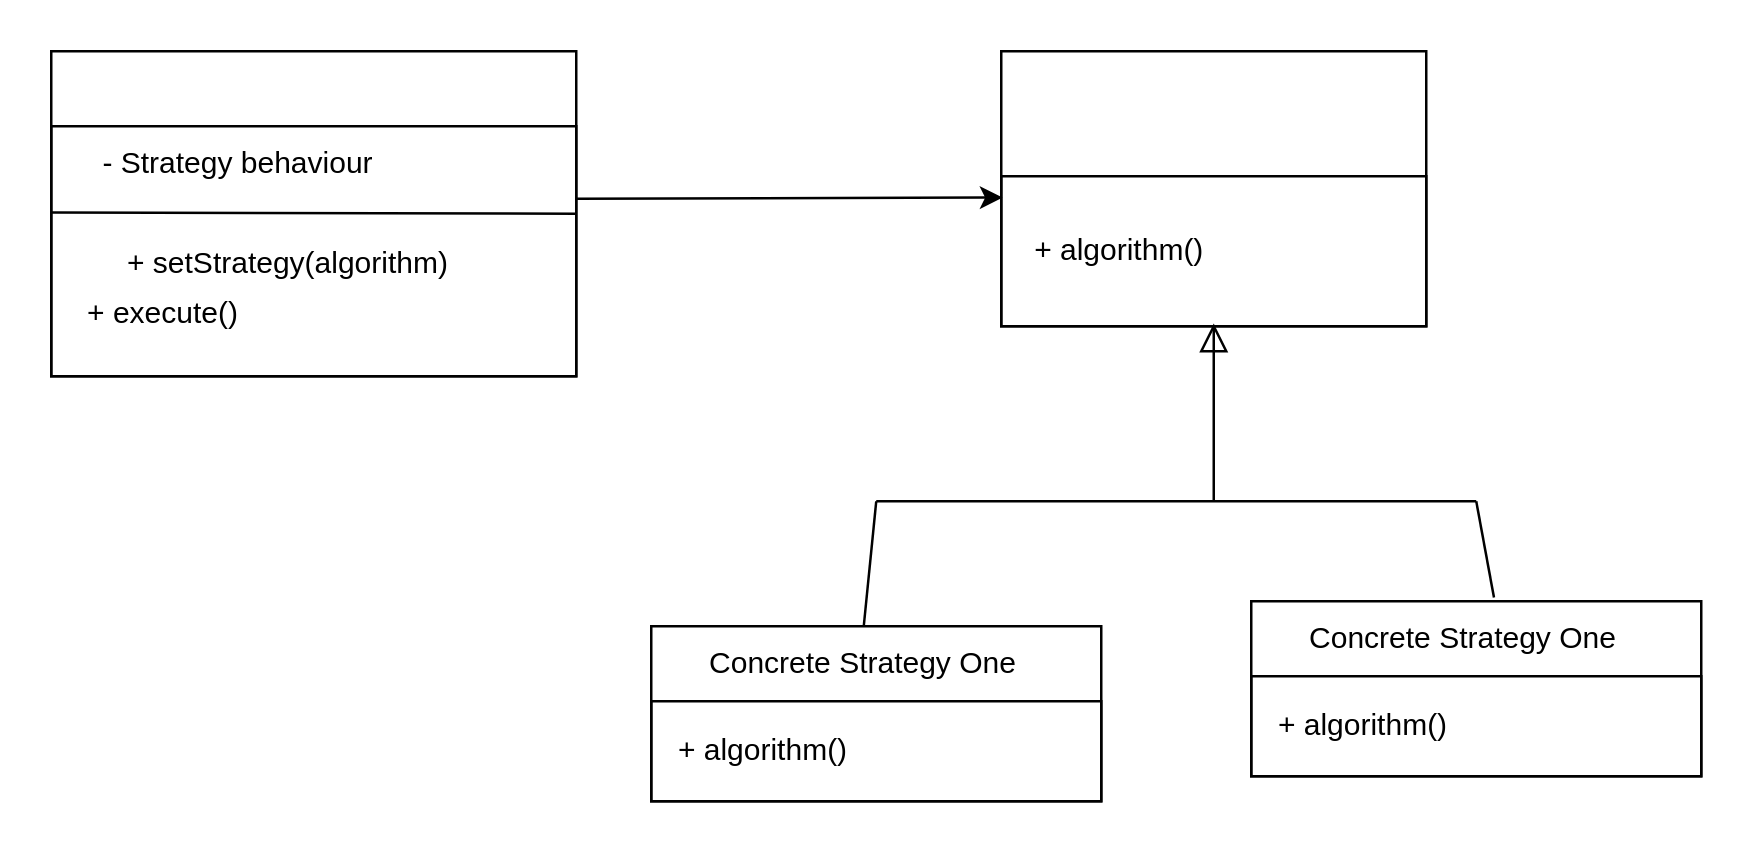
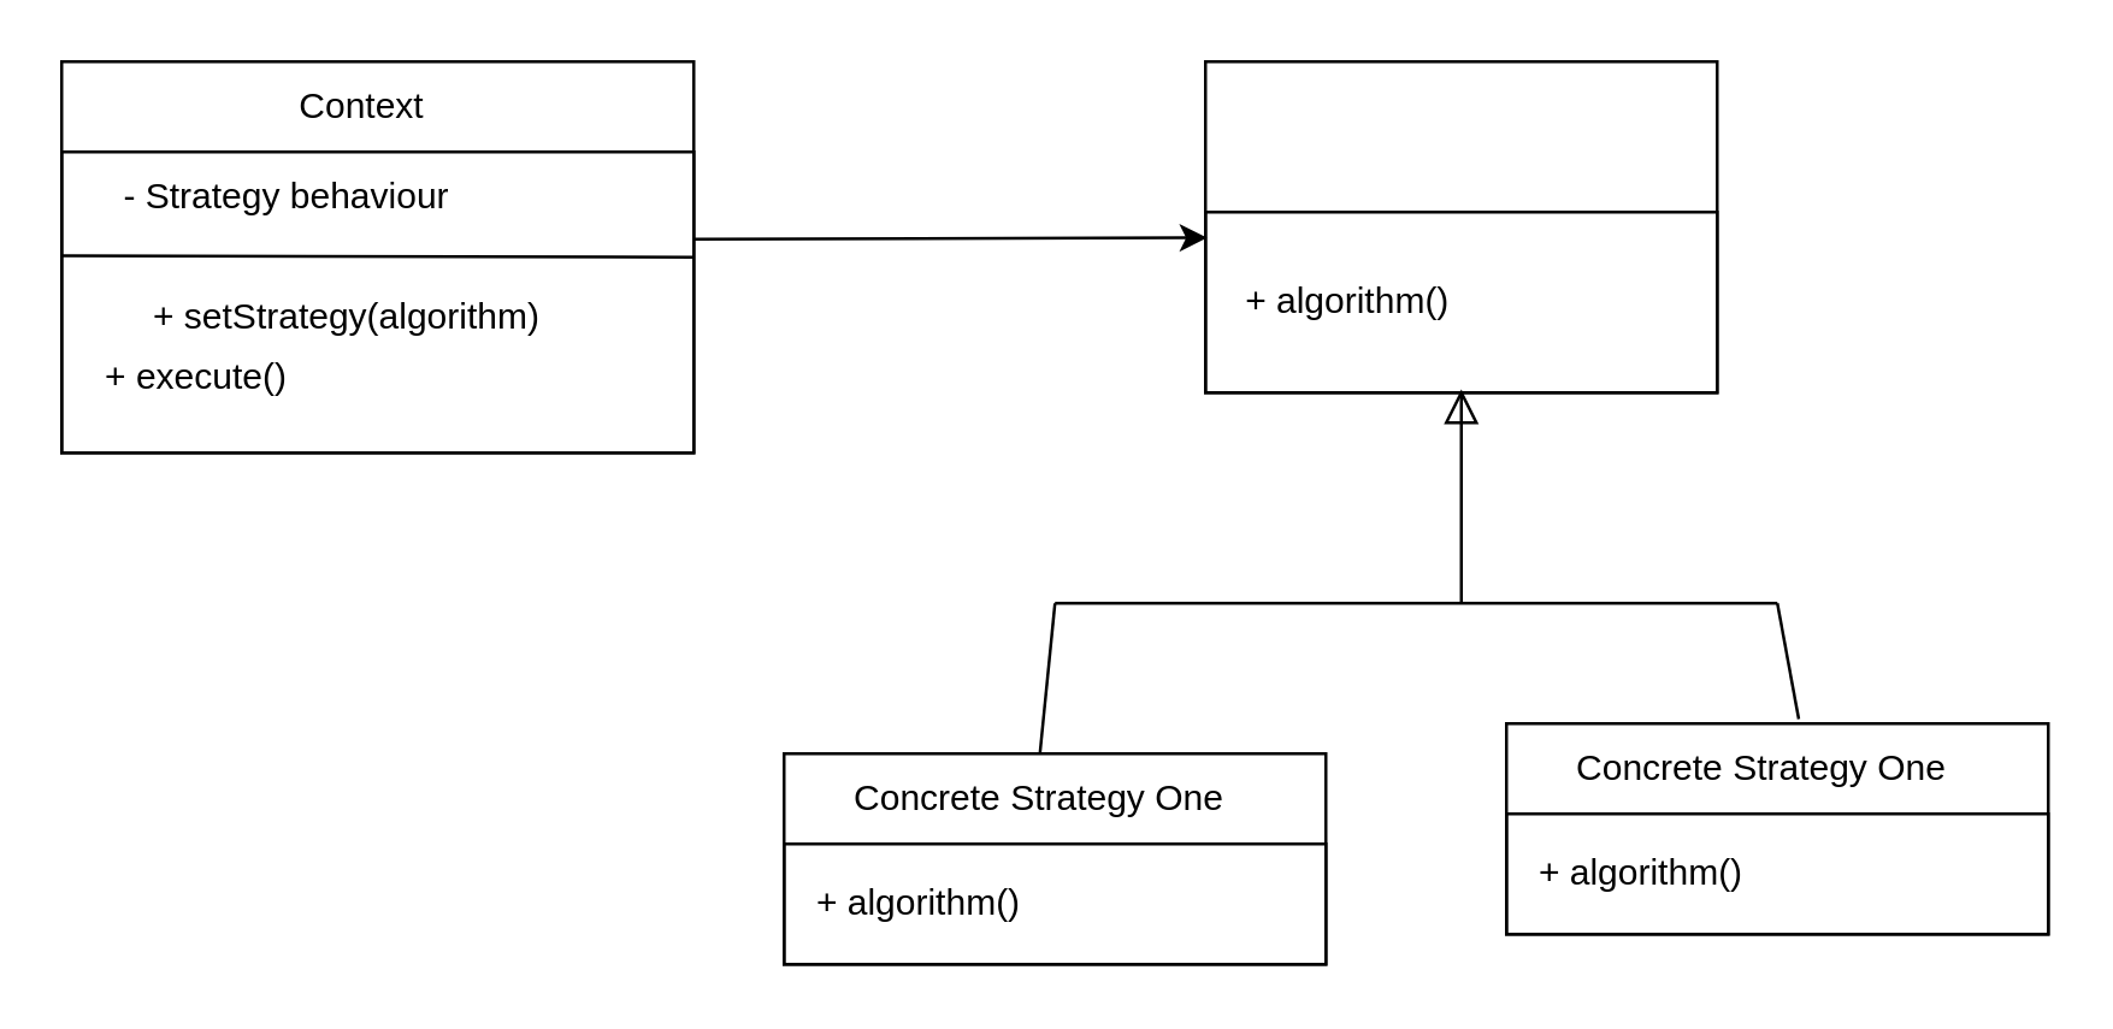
  <mxCell id="0" />
  <mxCell id="1" parent="0" />
  <mxCell id="2" value="" style="rounded=0;whiteSpace=wrap;html=1;" parent="1" vertex="1"><mxGeometry x="20" y="20" width="210" height="130" as="geometry" /></mxCell>
+ <mxCell id="3" value="Context" style="text;html=1;strokeColor=none;fillColor=none;align=center;verticalAlign=middle;whiteSpace=wrap;rounded=0;" parent="1" vertex="1"><mxGeometry x="90" y="20" width="60" height="30" as="geometry" /></mxCell>
  <mxCell id="4" value="" style="rounded=0;whiteSpace=wrap;html=1;fillColor=none;" parent="1" vertex="1"><mxGeometry x="20" y="50" width="210" height="100" as="geometry" /></mxCell>
  <mxCell id="5" value="" style="endArrow=none;html=1;rounded=0;exitX=0;exitY=1;exitDx=0;exitDy=0;" parent="1" edge="1"><mxGeometry width="50" height="50" relative="1" as="geometry"><mxPoint x="20" y="84.5" as="sourcePoint" /><mxPoint x="230" y="85" as="targetPoint" /><Array as="points" /></mxGeometry></mxCell>
  <mxCell id="6" value="+ setStrategy(algorithm)" style="text;html=1;strokeColor=none;fillColor=none;align=center;verticalAlign=middle;whiteSpace=wrap;rounded=0;" parent="1" vertex="1"><mxGeometry x="30" y="90" width="170" height="30" as="geometry" /></mxCell>
  <mxCell id="7" value="- Strategy behaviour" style="text;html=1;strokeColor=none;fillColor=none;align=center;verticalAlign=middle;whiteSpace=wrap;rounded=0;" parent="1" vertex="1"><mxGeometry x="30" y="50" width="130" height="30" as="geometry" /></mxCell>
  <mxCell id="8" value="+ execute()" style="text;html=1;strokeColor=none;fillColor=none;align=center;verticalAlign=middle;whiteSpace=wrap;rounded=0;" parent="1" vertex="1"><mxGeometry x="30" y="110" width="70" height="30" as="geometry" /></mxCell>
  <mxCell id="9" value="" style="rounded=0;whiteSpace=wrap;html=1;" vertex="1" parent="1"><mxGeometry x="400" y="20" width="170" height="110" as="geometry" /></mxCell>
  <mxCell id="10" value="" style="rounded=0;whiteSpace=wrap;html=1;fillColor=none;" vertex="1" parent="1"><mxGeometry x="400" y="70" width="170" height="60" as="geometry" /></mxCell>
  <mxCell id="11" value="+ algorithm()" style="text;html=1;strokeColor=none;fillColor=none;align=center;verticalAlign=middle;whiteSpace=wrap;rounded=0;" vertex="1" parent="1"><mxGeometry x="400" y="85" width="95" height="30" as="geometry" /></mxCell>
  <mxCell id="12" value="" style="endArrow=classic;html=1;rounded=0;entryX=0.003;entryY=0.142;entryDx=0;entryDy=0;entryPerimeter=0;" edge="1" parent="1" target="10"><mxGeometry width="50" height="50" relative="1" as="geometry"><mxPoint x="230" y="79" as="sourcePoint" /><mxPoint x="370" y="160" as="targetPoint" /></mxGeometry></mxCell>
  <mxCell id="13" value="" style="group" vertex="1" connectable="0" parent="1"><mxGeometry x="480" y="130" width="10" height="70" as="geometry" /></mxCell>
  <mxCell id="14" value="" style="triangle;whiteSpace=wrap;html=1;fillColor=none;direction=north;" vertex="1" parent="13"><mxGeometry width="10" height="10" as="geometry" /></mxCell>
  <mxCell id="15" value="" style="endArrow=none;html=1;rounded=0;entryX=1;entryY=0.5;entryDx=0;entryDy=0;" edge="1" parent="13" target="14"><mxGeometry width="50" height="50" relative="1" as="geometry"><mxPoint x="5" y="70" as="sourcePoint" /><mxPoint x="60" y="10" as="targetPoint" /></mxGeometry></mxCell>
  <mxCell id="16" value="" style="rounded=0;whiteSpace=wrap;html=1;" vertex="1" parent="1"><mxGeometry x="260" y="250" width="180" height="70" as="geometry" /></mxCell>
  <mxCell id="17" value="Concrete Strategy One" style="text;html=1;strokeColor=none;fillColor=none;align=center;verticalAlign=middle;whiteSpace=wrap;rounded=0;" vertex="1" parent="1"><mxGeometry x="280" y="250" width="130" height="30" as="geometry" /></mxCell>
  <mxCell id="18" value="" style="rounded=0;whiteSpace=wrap;html=1;fillColor=none;" vertex="1" parent="1"><mxGeometry x="260" y="280" width="180" height="40" as="geometry" /></mxCell>
  <mxCell id="19" value="+ algorithm()" style="text;html=1;strokeColor=none;fillColor=none;align=center;verticalAlign=middle;whiteSpace=wrap;rounded=0;" vertex="1" parent="1"><mxGeometry x="270" y="285" width="70" height="30" as="geometry" /></mxCell>
  <mxCell id="20" style="edgeStyle=orthogonalEdgeStyle;rounded=0;orthogonalLoop=1;jettySize=auto;html=1;exitX=0.5;exitY=1;exitDx=0;exitDy=0;" edge="1" parent="1" source="16" target="16"><mxGeometry relative="1" as="geometry" /></mxCell>
  <mxCell id="21" style="edgeStyle=orthogonalEdgeStyle;rounded=0;orthogonalLoop=1;jettySize=auto;html=1;exitX=0.5;exitY=1;exitDx=0;exitDy=0;" edge="1" parent="1" source="18" target="18"><mxGeometry relative="1" as="geometry" /></mxCell>
  <mxCell id="22" value="" style="rounded=0;whiteSpace=wrap;html=1;" vertex="1" parent="1"><mxGeometry x="500" y="240" width="180" height="70" as="geometry" /></mxCell>
  <mxCell id="23" value="Concrete Strategy One" style="text;html=1;strokeColor=none;fillColor=none;align=center;verticalAlign=middle;whiteSpace=wrap;rounded=0;" vertex="1" parent="1"><mxGeometry x="520" y="240" width="130" height="30" as="geometry" /></mxCell>
  <mxCell id="24" value="" style="rounded=0;whiteSpace=wrap;html=1;fillColor=none;" vertex="1" parent="1"><mxGeometry x="500" y="270" width="180" height="40" as="geometry" /></mxCell>
  <mxCell id="25" value="+ algorithm()" style="text;html=1;strokeColor=none;fillColor=none;align=center;verticalAlign=middle;whiteSpace=wrap;rounded=0;" vertex="1" parent="1"><mxGeometry x="510" y="275" width="70" height="30" as="geometry" /></mxCell>
  <mxCell id="26" style="edgeStyle=orthogonalEdgeStyle;rounded=0;orthogonalLoop=1;jettySize=auto;html=1;exitX=0.5;exitY=1;exitDx=0;exitDy=0;" edge="1" parent="1" source="22" target="22"><mxGeometry relative="1" as="geometry" /></mxCell>
  <mxCell id="27" style="edgeStyle=orthogonalEdgeStyle;rounded=0;orthogonalLoop=1;jettySize=auto;html=1;exitX=0.5;exitY=1;exitDx=0;exitDy=0;" edge="1" parent="1" source="24" target="24"><mxGeometry relative="1" as="geometry" /></mxCell>
  <mxCell id="28" value="" style="endArrow=none;html=1;rounded=0;" edge="1" parent="1"><mxGeometry width="50" height="50" relative="1" as="geometry"><mxPoint x="350" y="200" as="sourcePoint" /><mxPoint x="590" y="200" as="targetPoint" /></mxGeometry></mxCell>
  <mxCell id="29" value="" style="endArrow=none;html=1;rounded=0;exitX=0.5;exitY=0;exitDx=0;exitDy=0;" edge="1" parent="1" source="17"><mxGeometry width="50" height="50" relative="1" as="geometry"><mxPoint x="300" y="190" as="sourcePoint" /><mxPoint x="350" y="200" as="targetPoint" /></mxGeometry></mxCell>
  <mxCell id="30" value="" style="endArrow=none;html=1;rounded=0;exitX=0.593;exitY=-0.049;exitDx=0;exitDy=0;exitPerimeter=0;" edge="1" parent="1" source="23"><mxGeometry width="50" height="50" relative="1" as="geometry"><mxPoint x="630" y="230" as="sourcePoint" /><mxPoint x="590" y="200" as="targetPoint" /></mxGeometry></mxCell>
